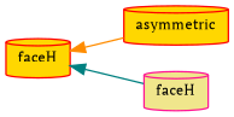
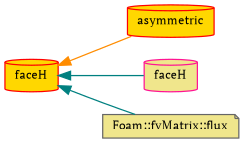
  digraph {
    rankdir=LR
    fontname="PT Serif"
    node [color=red fillcolor=gold fontname="PT Serif" fontsize=10 shape=cylinder style=filled]
    edge [color=teal dir=back fontname="PT Serif" fontsize=10 labelfontname=FreeSans labelfontsize=10 style=solid]
    n1 [fontcolor=black height=0.2 label=faceH width=0.4]
    n2 [height=0.2 label=asymmetric width=0.4]
    n3 [color=deeppink height=0.2 label=faceH width=0.4 fillcolor=khaki]
+   n4 [color=gray40 height=0.2 label="Foam::fvMatrix::flux" shape=note width=0.4 fillcolor=khaki]
    n1 -> n2 [color=darkorange]
    n1 -> n3
+   n1 -> n4
  }
